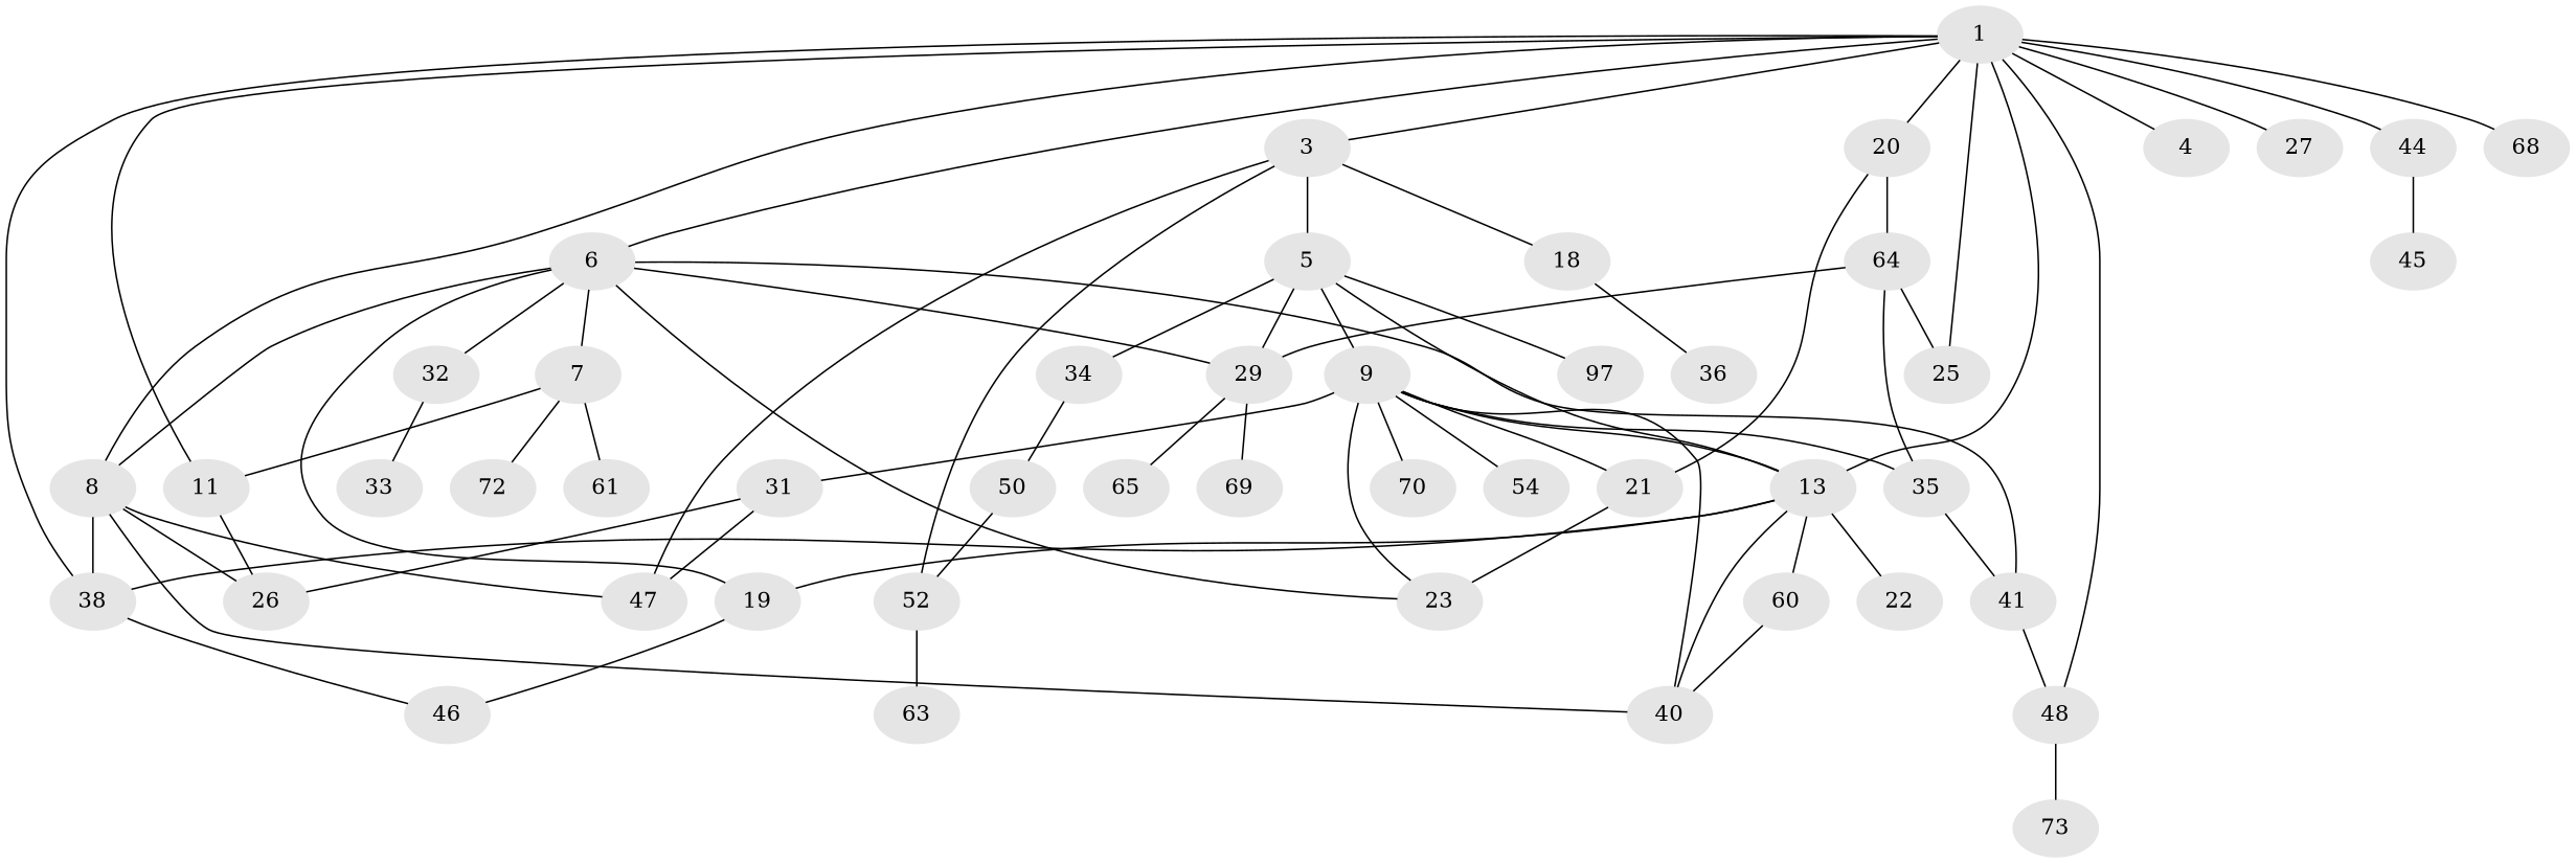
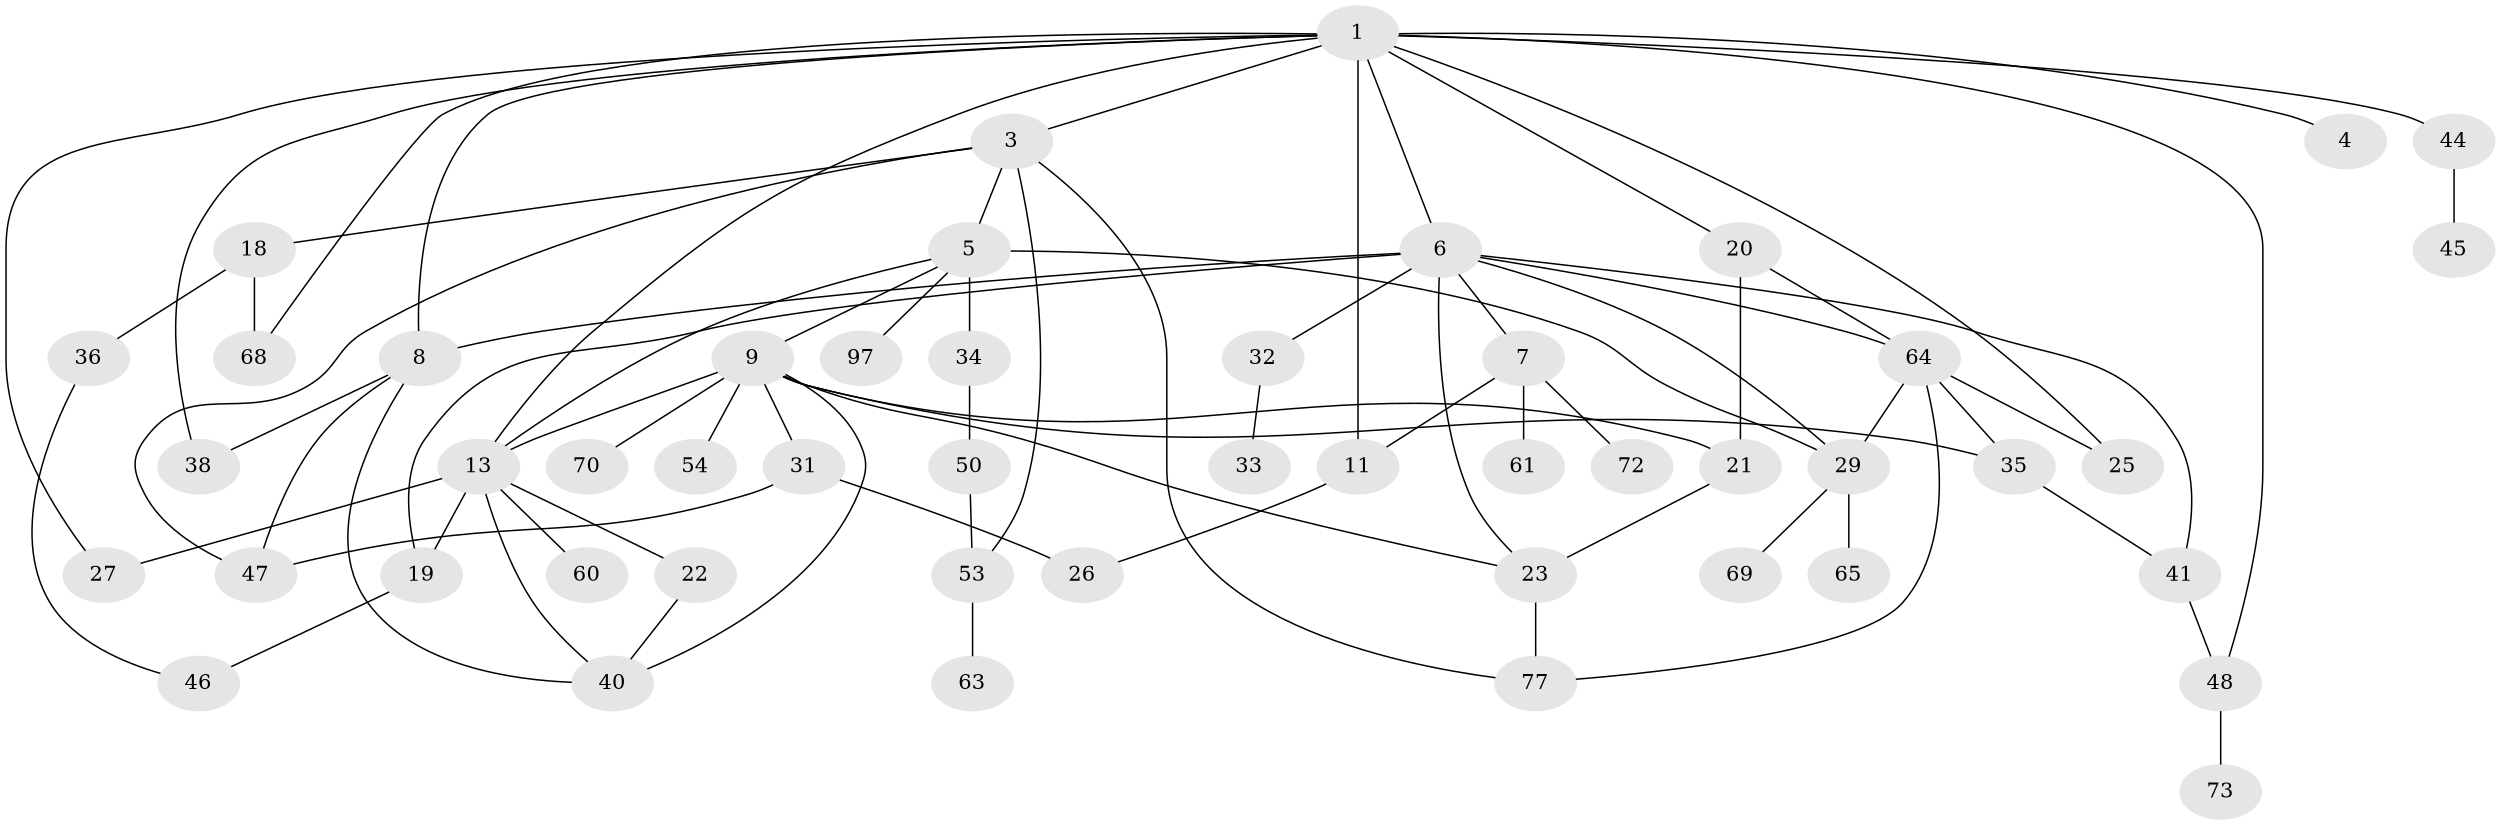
  graph {
    node [color=gray90 style=filled]
    1 [super="+2"]
    3 [super="+59"]
    4 [super="+65"]
    6 [super="+62"]
    8 [super="+14"]
    11 [super="+37"]
    13 [super="+15"]
    20
    25 [super="+57"]
    27 [super="+67"]
    38 [super="+71"]
    44 [super="+55"]
    48
    68
    5 [super="+16"]
    18 [super="+28"]
    47 [super="+64"]
-   53 [label=52]
+   53
+   77
    29 [super="+78"]
    7 [super="+51"]
    19 [super="+49"]
    23 [super="+42"]
    n24 [label=64 super="+30"]
    32 [super="+43"]
    41 [super="+75"]
    26
    40
    22
    60
    21 [super="+58"]
    45
    73
    9 [super="+12"]
    n35 [label=97]
    34
    36 [super="+76"]
    63
    n39 [label=70 super="+56"]
    31
    35 [super="+39"]
    54 [super="+74"]
    n43 [label=65]
    69
    50 [super="+52"]
    61
    72
    46 [super="+70"]
    33
    1 -- 3
    1 -- 4
    1 -- 6
    1 -- 8
    1 -- 11
    1 -- 13
    1 -- 20
    1 -- 25
    1 -- 27
    1 -- 38
    1 -- 44
    1 -- 48
    1 -- 68
    3 -- 5
    3 -- 18
    3 -- 47
    3 -- 53
+   3 -- 77
    6 -- 8
    6 -- 29
    6 -- 7
    6 -- 19
    6 -- 23
+   6 -- n24
    6 -- 32
    6 -- 41
    8 -- 38
    8 -- 47
-   8 -- 26
    8 -- 40
    11 -- 26
-   13 -- 38
+   13 -- 27
    13 -- 19
    13 -- 40
    13 -- 22
    13 -- 60
    20 -- n24
    20 -- 21
    44 -- 45
    48 -- 73
    5 -- 13
    5 -- 29 [weight=2]
    5 -- 9
    5 -- n35
    5 -- 34
+   18 -- 68
    18 -- 36
    53 -- 63
    29 -- n43
    29 -- 69
    7 -- 11
    7 -- 61
    7 -- 72
    19 -- 46
+   23 -- 77
    n24 -- 25
+   n24 -- 77
    n24 -- 29
    n24 -- 35
    32 -- 33
    41 -- 48
-   60 -- 40
+   22 -- 40
    21 -- 23 [weight=2]
    9 -- 13
    9 -- 23
    9 -- 40
    9 -- 21
    9 -- n39
    9 -- 31
    9 -- 35
    9 -- 54
    34 -- 50
-   38 -- 46
+   36 -- 46
    31 -- 47
    31 -- 26
    35 -- 41
    50 -- 53
  }
